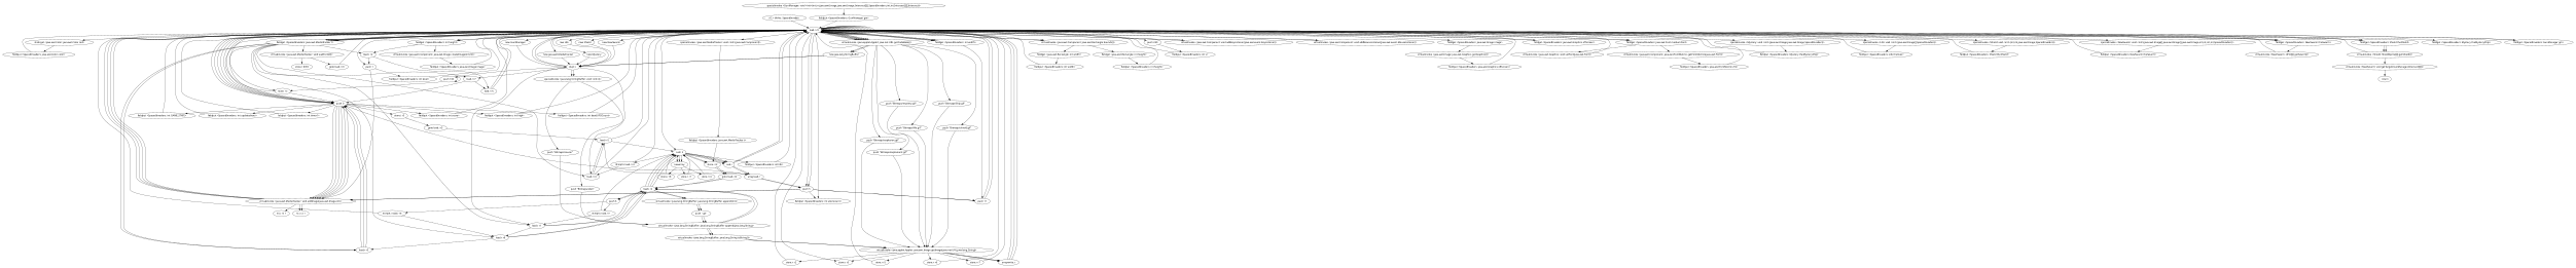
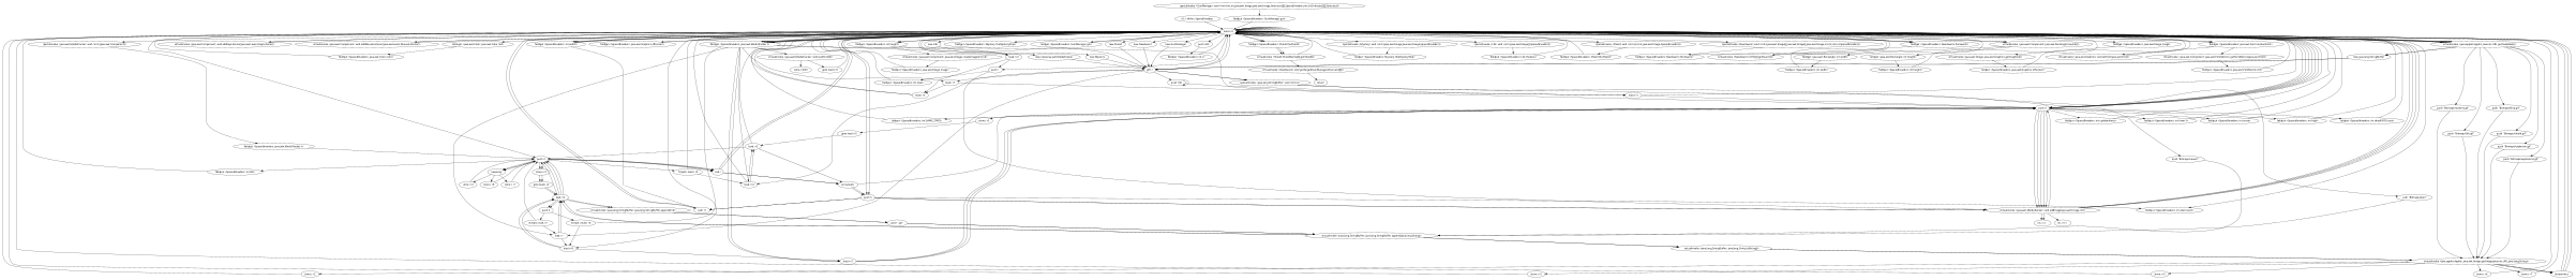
  digraph {
    fontname="Noto Sans"
    node [fontname="Noto Sans"]
    edge [fontname="Noto Sans"]
    "r0 := @this: SpacedInvaders"
    "load.r r0"
    "staticget <java.awt.Color: java.awt.Color red>"
    "push 0"
    "push 5"
    "push 1"
    "virtualinvoke <java.awt.Component: java.awt.Rectangle bounds()>"
    "push 240"
    "push 3"
    "virtualinvoke <java.awt.Component: void addKeyListener(java.awt.event.KeyListener)>"
    "virtualinvoke <java.awt.Component: void addMouseListener(java.awt.event.MouseListener)>"
    "fieldget <SpacedInvaders: int width>"
    "fieldget <SpacedInvaders: int height>"
    "fieldget <SpacedInvaders: java.awt.Image image>"
    "fieldget <SpacedInvaders: java.awt.Graphics offscreen>"
    "fieldget <SpacedInvaders: java.awt.Font mediumFont>"
-   "new java.awt.MediaTracker"
+   "new java.awt.MediaTracker" [label="new newarray.awt.MediaTracker"]
    "specialinvoke <java.awt.MediaTracker: void <init>(java.awt.Component)>"
    "virtualinvoke <java.applet.Applet: java.net.URL getCodeBase()>"
    "fieldget <SpacedInvaders: java.awt.MediaTracker t>"
    "new Mystery"
    "specialinvoke <Mystery: void <init>(java.awt.Image,java.awt.Image,SpacedInvaders)>"
    "new Life"
    "specialinvoke <Life: void <init>(java.awt.Image[],SpacedInvaders)>"
    "new Shield"
    "specialinvoke <Shield: void <init>(int,int,java.awt.Image,SpacedInvaders)>"
    "new NewSwarm"
    "specialinvoke <NewSwarm: void <init>(java.awt.Image[],java.awt.Image[],java.awt.Image,int,int,int,int,SpacedInvaders)>"
    "new GunManager"
    "fieldget <SpacedInvaders: NewSwarm theSwarm>"
    "fieldget <SpacedInvaders: Shield theShield>"
    "fieldget <SpacedInvaders: Mystery theMysteryShip>"
    "fieldget <SpacedInvaders: GunManager gm>"
    "fieldput <SpacedInvaders: int aliencount>"
    "fieldput <SpacedInvaders: java.awt.Color color>"
    "fieldput <SpacedInvaders: int GAME_STATE>"
    "fieldput <SpacedInvaders: int updatealiens>"
    "fieldput <SpacedInvaders: int timer1>"
    "fieldput <SpacedInvaders: int score>"
    "fieldput <SpacedInvaders: int high>"
    "fieldput <SpacedInvaders: int deadUFOCount>"
    "virtualinvoke <java.awt.MediaTracker: void addImage(java.awt.Image,int)>"
    "store.i r5"
    "push 11"
    "fieldput <SpacedInvaders: int level>"
    "fieldget <java.awt.Rectangle: int width>"
    "fieldget <java.awt.Rectangle: int height>"
    "fieldput <SpacedInvaders: int v>"
    "fieldput <SpacedInvaders: int life>"
    newarray
    "store.i r2"
    "ifcmplt.i load.r r4"
    "sub.i"
    "virtualinvoke <java.awt.Component: java.awt.Image createImage(int,int)>"
    "load.r r2"
    "virtualinvoke <java.awt.Image: java.awt.Graphics getGraphics()>"
    "virtualinvoke <java.awt.Graphics: void setFont(java.awt.Font)>"
    "virtualinvoke <java.awt.Component: java.awt.FontMetrics getFontMetrics(java.awt.Font)>"
-   "dup1.r"
+   "dup1.r" [label="gif1.r"]
    "fieldput <SpacedInvaders: java.awt.MediaTracker t>"
    "push \"Bitmaps/Ship.gif\""
    "push \"Bitmaps/shield.gif\""
    "push \"Bitmaps/explosion.gif\""
    "push \"Bitmaps/explosion2.gif\""
    "push \"Bitmaps/mystery.gif\""
    "push \"Bitmaps/life.gif\""
    "new java.lang.StringBuffer"
    "load.r r7"
    "load.r r4"
    "load.r r1"
    "load.r r8"
    "load.r r3"
    "load.r r5"
    "virtualinvoke <java.awt.MediaTracker: void waitForAll()>"
    "fieldput <SpacedInvaders: Mystery theMysteryShip>"
    "fieldput <SpacedInvaders: Life thelives>"
    "fieldput <SpacedInvaders: Shield theShield>"
    "fieldput <SpacedInvaders: NewSwarm theSwarm>"
    "virtualinvoke <NewSwarm: UFO[][] getSwarm()>"
    "virtualinvoke <Shield: ShieldSprite[][] getShield()>"
    "inc.i r5 1"
    "inc.i r2 1"
    "goto load.i r5"
    "fieldput <SpacedInvaders: int width>"
    "fieldput <SpacedInvaders: int height>"
    "store.r r1"
    "store.r r4"
    "store.r r8"
    "goto load.i r2"
    "arrayread.r"
    "fieldput <SpacedInvaders: java.awt.Image image>"
    "load.r r6"
    "fieldput <SpacedInvaders: java.awt.Graphics offscreen>"
    "fieldput <SpacedInvaders: java.awt.FontMetrics fm>"
    "push 100"
    "specialinvoke <java.lang.StringBuffer: void <init>()>"
    "load.i r5"
    "load.i r2"
    "push \"Bitmaps/saucer\""
    "push \"Bitmaps/alien\""
    "push 6"
    "virtualinvoke <java.lang.StringBuffer: java.lang.StringBuffer append(int)>"
    "ifcmplt.i load.r r1"
    "ifcmplt.i load.r r8"
    "push \".gif\""
    "virtualinvoke <java.applet.Applet: java.awt.Image getImage(java.net.URL,java.lang.String)>"
    "store.r r2"
    "store.r r3"
    "store.r r5"
    "store.r r6"
    "store.r r7"
    "arraywrite.r"
    "goto load.r r0"
    "store.r $r69"
    "virtualinvoke <NewSwarm: void getTarget(GunManager,Intersect[][])>"
    return
    "specialinvoke <GunManager: void <init>(int,int,java.awt.Image,java.awt.Image,Intersect[][],SpacedInvaders,int,int,Intersect[][],Intersect)>"
    "fieldput <SpacedInvaders: GunManager gm>"
    "virtualinvoke <java.lang.StringBuffer: java.lang.StringBuffer append(java.lang.String)>"
    "virtualinvoke <java.lang.StringBuffer: java.lang.String toString()>"
    "r0 := @this: SpacedInvaders" -> "load.r r0"
    "load.r r0" -> "load.r r0"
    "load.r r0" -> "load.r r0"
    "load.r r0" -> "load.r r0"
    "load.r r0" -> "load.r r0"
    "load.r r0" -> "load.r r0"
    "load.r r0" -> "load.r r0"
    "load.r r0" -> "load.r r0"
    "load.r r0" -> "load.r r0"
    "load.r r0" -> "load.r r0"
    "load.r r0" -> "load.r r0"
    "load.r r0" -> "load.r r0"
    "load.r r0" -> "load.r r0"
    "load.r r0" -> "load.r r0"
    "load.r r0" -> "load.r r0"
    "load.r r0" -> "load.r r0"
    "load.r r0" -> "load.r r0"
    "load.r r0" -> "load.r r0"
    "load.r r0" -> "staticget <java.awt.Color: java.awt.Color red>"
    "load.r r0" -> "push 0"
    "load.r r0" -> "push 0"
    "load.r r0" -> "push 0"
    "load.r r0" -> "push 0"
    "load.r r0" -> "push 0"
    "load.r r0" -> "push 0"
    "load.r r0" -> "push 5"
    "load.r r0" -> "push 5"
    "load.r r0" -> "push 1"
    "load.r r0" -> "virtualinvoke <java.awt.Component: java.awt.Rectangle bounds()>"
    "load.r r0" -> "virtualinvoke <java.awt.Component: java.awt.Rectangle bounds()>"
    "load.r r0" -> "push 240"
    "load.r r0" -> "push 3"
    "load.r r0" -> "virtualinvoke <java.awt.Component: void addKeyListener(java.awt.event.KeyListener)>"
    "load.r r0" -> "virtualinvoke <java.awt.Component: void addMouseListener(java.awt.event.MouseListener)>"
    "load.r r0" -> "fieldget <SpacedInvaders: int width>"
    "load.r r0" -> "fieldget <SpacedInvaders: int width>"
    "load.r r0" -> "fieldget <SpacedInvaders: int width>"
    "load.r r0" -> "fieldget <SpacedInvaders: int height>"
    "load.r r0" -> "fieldget <SpacedInvaders: int height>"
    "load.r r0" -> "fieldget <SpacedInvaders: java.awt.Image image>"
    "load.r r0" -> "fieldget <SpacedInvaders: java.awt.Graphics offscreen>"
    "load.r r0" -> "fieldget <SpacedInvaders: java.awt.Font mediumFont>"
    "load.r r0" -> "fieldget <SpacedInvaders: java.awt.Font mediumFont>"
    "load.r r0" -> "new java.awt.MediaTracker"
    "load.r r0" -> "specialinvoke <java.awt.MediaTracker: void <init>(java.awt.Component)>"
    "load.r r0" -> "virtualinvoke <java.applet.Applet: java.net.URL getCodeBase()>"
    "load.r r0" -> "virtualinvoke <java.applet.Applet: java.net.URL getCodeBase()>"
    "load.r r0" -> "virtualinvoke <java.applet.Applet: java.net.URL getCodeBase()>"
    "load.r r0" -> "virtualinvoke <java.applet.Applet: java.net.URL getCodeBase()>"
    "load.r r0" -> "virtualinvoke <java.applet.Applet: java.net.URL getCodeBase()>"
    "load.r r0" -> "virtualinvoke <java.applet.Applet: java.net.URL getCodeBase()>"
    "load.r r0" -> "virtualinvoke <java.applet.Applet: java.net.URL getCodeBase()>"
    "load.r r0" -> "virtualinvoke <java.applet.Applet: java.net.URL getCodeBase()>"
    "load.r r0" -> "fieldget <SpacedInvaders: java.awt.MediaTracker t>"
    "load.r r0" -> "fieldget <SpacedInvaders: java.awt.MediaTracker t>"
    "load.r r0" -> "fieldget <SpacedInvaders: java.awt.MediaTracker t>"
    "load.r r0" -> "fieldget <SpacedInvaders: java.awt.MediaTracker t>"
    "load.r r0" -> "fieldget <SpacedInvaders: java.awt.MediaTracker t>"
    "load.r r0" -> "fieldget <SpacedInvaders: java.awt.MediaTracker t>"
    "load.r r0" -> "fieldget <SpacedInvaders: java.awt.MediaTracker t>"
    "load.r r0" -> "fieldget <SpacedInvaders: java.awt.MediaTracker t>"
    "load.r r0" -> "fieldget <SpacedInvaders: java.awt.MediaTracker t>"
    "load.r r0" -> "new Mystery"
    "load.r r0" -> "specialinvoke <Mystery: void <init>(java.awt.Image,java.awt.Image,SpacedInvaders)>"
    "load.r r0" -> "new Life"
    "load.r r0" -> "specialinvoke <Life: void <init>(java.awt.Image[],SpacedInvaders)>"
    "load.r r0" -> "new Shield"
    "load.r r0" -> "specialinvoke <Shield: void <init>(int,int,java.awt.Image,SpacedInvaders)>"
    "load.r r0" -> "new NewSwarm"
    "load.r r0" -> "specialinvoke <NewSwarm: void <init>(java.awt.Image[],java.awt.Image[],java.awt.Image,int,int,int,int,SpacedInvaders)>"
    "load.r r0" -> "new GunManager"
    "load.r r0" -> "fieldget <SpacedInvaders: NewSwarm theSwarm>"
    "load.r r0" -> "fieldget <SpacedInvaders: NewSwarm theSwarm>"
    "load.r r0" -> "fieldget <SpacedInvaders: Shield theShield>"
    "load.r r0" -> "fieldget <SpacedInvaders: Shield theShield>"
    "load.r r0" -> "fieldget <SpacedInvaders: Mystery theMysteryShip>"
    "load.r r0" -> "fieldget <SpacedInvaders: GunManager gm>"
    "load.r r0" -> "fieldput <SpacedInvaders: int aliencount>"
    "staticget <java.awt.Color: java.awt.Color red>" -> "fieldput <SpacedInvaders: java.awt.Color color>"
    "push 0" -> "load.r r0"
    "push 0" -> "fieldput <SpacedInvaders: int GAME_STATE>"
    "push 0" -> "fieldput <SpacedInvaders: int updatealiens>"
    "push 0" -> "fieldput <SpacedInvaders: int timer1>"
    "push 0" -> "fieldput <SpacedInvaders: int score>"
    "push 0" -> "fieldput <SpacedInvaders: int high>"
    "push 0" -> "fieldput <SpacedInvaders: int deadUFOCount>"
    "push 0" -> "virtualinvoke <java.awt.MediaTracker: void addImage(java.awt.Image,int)>"
    "push 0" -> "virtualinvoke <java.awt.MediaTracker: void addImage(java.awt.Image,int)>"
    "push 0" -> "virtualinvoke <java.awt.MediaTracker: void addImage(java.awt.Image,int)>"
    "push 0" -> "virtualinvoke <java.awt.MediaTracker: void addImage(java.awt.Image,int)>"
    "push 0" -> "virtualinvoke <java.awt.MediaTracker: void addImage(java.awt.Image,int)>"
    "push 0" -> "store.i r5"
    "push 5" -> "fieldput <SpacedInvaders: int aliencount>"
    "push 5" -> "virtualinvoke <java.awt.MediaTracker: void addImage(java.awt.Image,int)>"
    "push 5" -> "virtualinvoke <java.awt.MediaTracker: void addImage(java.awt.Image,int)>"
    "push 5" -> "push 11"
    "push 5" -> "push 11"
    "push 1" -> "virtualinvoke <java.awt.MediaTracker: void addImage(java.awt.Image,int)>"
    "push 1" -> "fieldput <SpacedInvaders: int level>"
    "virtualinvoke <java.awt.Component: java.awt.Rectangle bounds()>" -> "fieldget <java.awt.Rectangle: int width>"
    "virtualinvoke <java.awt.Component: java.awt.Rectangle bounds()>" -> "fieldget <java.awt.Rectangle: int height>"
    "push 240" -> "fieldput <SpacedInvaders: int v>"
    "push 3" -> "fieldput <SpacedInvaders: int life>"
    "push 3" -> newarray
    "push 3" -> newarray
    "push 3" -> newarray
    "push 3" -> "store.i r2"
    "push 3" -> "store.i r2"
    "push 3" -> "ifcmplt.i load.r r4"
    "push 3" -> "sub.i"
    "push 3" -> "sub.i"
    "push 3" -> "sub.i"
    "push 3" -> "sub.i"
    "virtualinvoke <java.awt.Component: void addKeyListener(java.awt.event.KeyListener)>" -> "load.r r0"
    "virtualinvoke <java.awt.Component: void addMouseListener(java.awt.event.MouseListener)>" -> "load.r r0"
    "fieldget <SpacedInvaders: int width>" -> "load.r r0"
    "fieldget <SpacedInvaders: int width>" -> "load.r r0"
    "fieldget <SpacedInvaders: int width>" -> "push 11"
    "fieldget <SpacedInvaders: int height>" -> "virtualinvoke <java.awt.Component: java.awt.Image createImage(int,int)>"
    "fieldget <SpacedInvaders: int height>" -> "load.r r2"
    "fieldget <SpacedInvaders: java.awt.Image image>" -> "virtualinvoke <java.awt.Image: java.awt.Graphics getGraphics()>"
    "fieldget <SpacedInvaders: java.awt.Graphics offscreen>" -> "load.r r0"
    "fieldget <SpacedInvaders: java.awt.Font mediumFont>" -> "virtualinvoke <java.awt.Graphics: void setFont(java.awt.Font)>"
    "fieldget <SpacedInvaders: java.awt.Font mediumFont>" -> "virtualinvoke <java.awt.Component: java.awt.FontMetrics getFontMetrics(java.awt.Font)>"
    "new java.awt.MediaTracker" -> "dup1.r"
    "specialinvoke <java.awt.MediaTracker: void <init>(java.awt.Component)>" -> "fieldput <SpacedInvaders: java.awt.MediaTracker t>"
    "virtualinvoke <java.applet.Applet: java.net.URL getCodeBase()>" -> "push \"Bitmaps/Ship.gif\""
    "virtualinvoke <java.applet.Applet: java.net.URL getCodeBase()>" -> "push \"Bitmaps/shield.gif\""
    "virtualinvoke <java.applet.Applet: java.net.URL getCodeBase()>" -> "push \"Bitmaps/explosion.gif\""
    "virtualinvoke <java.applet.Applet: java.net.URL getCodeBase()>" -> "push \"Bitmaps/explosion2.gif\""
    "virtualinvoke <java.applet.Applet: java.net.URL getCodeBase()>" -> "push \"Bitmaps/mystery.gif\""
    "virtualinvoke <java.applet.Applet: java.net.URL getCodeBase()>" -> "push \"Bitmaps/life.gif\""
    "virtualinvoke <java.applet.Applet: java.net.URL getCodeBase()>" -> "new java.lang.StringBuffer"
    "virtualinvoke <java.applet.Applet: java.net.URL getCodeBase()>" -> "new java.lang.StringBuffer"
    "fieldget <SpacedInvaders: java.awt.MediaTracker t>" -> "load.r r2"
    "fieldget <SpacedInvaders: java.awt.MediaTracker t>" -> "load.r r7"
    "fieldget <SpacedInvaders: java.awt.MediaTracker t>" -> "load.r r4"
    "fieldget <SpacedInvaders: java.awt.MediaTracker t>" -> "load.r r1"
    "fieldget <SpacedInvaders: java.awt.MediaTracker t>" -> "load.r r8"
    "fieldget <SpacedInvaders: java.awt.MediaTracker t>" -> "load.r r3"
    "fieldget <SpacedInvaders: java.awt.MediaTracker t>" -> "load.r r5"
    "fieldget <SpacedInvaders: java.awt.MediaTracker t>" -> "load.r r5"
    "fieldget <SpacedInvaders: java.awt.MediaTracker t>" -> "virtualinvoke <java.awt.MediaTracker: void waitForAll()>"
    "new Mystery" -> "dup1.r"
    "specialinvoke <Mystery: void <init>(java.awt.Image,java.awt.Image,SpacedInvaders)>" -> "fieldput <SpacedInvaders: Mystery theMysteryShip>"
    "new Life" -> "dup1.r"
    "specialinvoke <Life: void <init>(java.awt.Image[],SpacedInvaders)>" -> "fieldput <SpacedInvaders: Life thelives>"
    "new Shield" -> "dup1.r"
    "specialinvoke <Shield: void <init>(int,int,java.awt.Image,SpacedInvaders)>" -> "fieldput <SpacedInvaders: Shield theShield>"
    "new NewSwarm" -> "dup1.r"
    "specialinvoke <NewSwarm: void <init>(java.awt.Image[],java.awt.Image[],java.awt.Image,int,int,int,int,SpacedInvaders)>" -> "fieldput <SpacedInvaders: NewSwarm theSwarm>"
    "new GunManager" -> "dup1.r"
    "fieldget <SpacedInvaders: NewSwarm theSwarm>" -> "load.r r0"
    "fieldget <SpacedInvaders: NewSwarm theSwarm>" -> "virtualinvoke <NewSwarm: UFO[][] getSwarm()>"
    "fieldget <SpacedInvaders: Shield theShield>" -> "virtualinvoke <Shield: ShieldSprite[][] getShield()>"
    "fieldget <SpacedInvaders: Shield theShield>" -> "virtualinvoke <Shield: ShieldSprite[][] getShield()>"
    "fieldget <SpacedInvaders: GunManager gm>" -> "load.r r0"
    "fieldput <SpacedInvaders: java.awt.Color color>" -> "load.r r0"
    "fieldput <SpacedInvaders: int GAME_STATE>" -> "load.r r0"
    "fieldput <SpacedInvaders: int updatealiens>" -> "load.r r0"
    "fieldput <SpacedInvaders: int timer1>" -> "load.r r0"
    "fieldput <SpacedInvaders: int score>" -> "load.r r0"
    "fieldput <SpacedInvaders: int high>" -> "load.r r0"
    "fieldput <SpacedInvaders: int deadUFOCount>" -> "load.r r0"
    "virtualinvoke <java.awt.MediaTracker: void addImage(java.awt.Image,int)>" -> "load.r r0"
    "virtualinvoke <java.awt.MediaTracker: void addImage(java.awt.Image,int)>" -> "load.r r0"
    "virtualinvoke <java.awt.MediaTracker: void addImage(java.awt.Image,int)>" -> "load.r r0"
    "virtualinvoke <java.awt.MediaTracker: void addImage(java.awt.Image,int)>" -> "load.r r0"
    "virtualinvoke <java.awt.MediaTracker: void addImage(java.awt.Image,int)>" -> "push 0"
    "virtualinvoke <java.awt.MediaTracker: void addImage(java.awt.Image,int)>" -> "inc.i r5 1"
    "virtualinvoke <java.awt.MediaTracker: void addImage(java.awt.Image,int)>" -> "inc.i r2 1"
    "virtualinvoke <java.awt.MediaTracker: void addImage(java.awt.Image,int)>" -> "inc.i r2 1"
    "store.i r5" -> "goto load.i r5"
    "push 11" -> "load.r r0"
    "push 11" -> "load.r r0"
    "fieldput <SpacedInvaders: int level>" -> "load.r r0"
    "fieldget <java.awt.Rectangle: int width>" -> "fieldput <SpacedInvaders: int width>"
    "fieldget <java.awt.Rectangle: int height>" -> "fieldput <SpacedInvaders: int height>"
    "fieldput <SpacedInvaders: int v>" -> "load.r r0"
    "fieldput <SpacedInvaders: int life>" -> "load.r r0"
    newarray -> "store.r r1"
    newarray -> "store.r r4"
    newarray -> "store.r r8"
    "store.i r2" -> "goto load.i r2"
    "store.i r2" -> "goto load.i r2"
    "ifcmplt.i load.r r4" -> "load.r r0"
    "ifcmplt.i load.r r4" -> "load.r r4"
    "sub.i" -> "load.r r0"
    "sub.i" -> "load.r r0"
    "sub.i" -> "arrayread.r"
    "sub.i" -> "arrayread.r"
    "virtualinvoke <java.awt.Component: java.awt.Image createImage(int,int)>" -> "fieldput <SpacedInvaders: java.awt.Image image>"
    "load.r r2" -> "push 1"
    "load.r r2" -> "load.r r6"
    "virtualinvoke <java.awt.Image: java.awt.Graphics getGraphics()>" -> "fieldput <SpacedInvaders: java.awt.Graphics offscreen>"
    "virtualinvoke <java.awt.Graphics: void setFont(java.awt.Font)>" -> "load.r r0"
    "virtualinvoke <java.awt.Component: java.awt.FontMetrics getFontMetrics(java.awt.Font)>" -> "fieldput <SpacedInvaders: java.awt.FontMetrics fm>"
    "dup1.r" -> "load.r r0"
    "dup1.r" -> "load.r r0"
    "dup1.r" -> "load.r r7"
    "dup1.r" -> "load.r r4"
    "dup1.r" -> "load.r r1"
    "dup1.r" -> "push 100"
    "dup1.r" -> "specialinvoke <java.lang.StringBuffer: void <init>()>"
    "dup1.r" -> "specialinvoke <java.lang.StringBuffer: void <init>()>"
-   "fieldput <SpacedInvaders: java.awt.MediaTracker t>" -> "store.i r2"
+   "fieldput <SpacedInvaders: java.awt.MediaTracker t>" -> "push 3"
    "push \"Bitmaps/Ship.gif\"" -> "virtualinvoke <java.applet.Applet: java.awt.Image getImage(java.net.URL,java.lang.String)>"
    "push \"Bitmaps/shield.gif\"" -> "virtualinvoke <java.applet.Applet: java.awt.Image getImage(java.net.URL,java.lang.String)>"
    "push \"Bitmaps/explosion.gif\"" -> "virtualinvoke <java.applet.Applet: java.awt.Image getImage(java.net.URL,java.lang.String)>"
    "push \"Bitmaps/explosion2.gif\"" -> "virtualinvoke <java.applet.Applet: java.awt.Image getImage(java.net.URL,java.lang.String)>"
    "push \"Bitmaps/mystery.gif\"" -> "virtualinvoke <java.applet.Applet: java.awt.Image getImage(java.net.URL,java.lang.String)>"
    "push \"Bitmaps/life.gif\"" -> "virtualinvoke <java.applet.Applet: java.awt.Image getImage(java.net.URL,java.lang.String)>"
    "new java.lang.StringBuffer" -> "dup1.r"
    "new java.lang.StringBuffer" -> "dup1.r"
    "load.r r7" -> "push 0"
    "load.r r7" -> "load.r r6"
    "load.r r4" -> "load.r r0"
    "load.r r4" -> "load.i r5"
    "load.r r4" -> "load.i r5"
    "load.r r1" -> "load.r r8"
    "load.r r1" -> "load.i r2"
    "load.r r1" -> "load.i r2"
    "load.r r8" -> "load.r r5"
    "load.r r8" -> "load.i r2"
    "load.r r8" -> "load.i r2"
    "load.r r3" -> "load.r r0"
    "load.r r3" -> "push 0"
    "load.r r5" -> "push 0"
    "load.r r5" -> "push 0"
    "load.r r5" -> "push 0"
    "virtualinvoke <java.awt.MediaTracker: void waitForAll()>" -> "goto load.r r0"
    "virtualinvoke <java.awt.MediaTracker: void waitForAll()>" -> "store.r $r69"
    "fieldput <SpacedInvaders: Mystery theMysteryShip>" -> "load.r r0"
    "fieldput <SpacedInvaders: Life thelives>" -> "load.r r0"
    "fieldput <SpacedInvaders: Shield theShield>" -> "load.r r0"
    "fieldput <SpacedInvaders: NewSwarm theSwarm>" -> "load.r r0"
    "virtualinvoke <NewSwarm: UFO[][] getSwarm()>" -> "load.r r0"
    "virtualinvoke <Shield: ShieldSprite[][] getShield()>" -> "load.r r0"
    "virtualinvoke <Shield: ShieldSprite[][] getShield()>" -> "virtualinvoke <NewSwarm: void getTarget(GunManager,Intersect[][])>"
    "goto load.i r5" -> "load.i r5"
    "fieldput <SpacedInvaders: int width>" -> "load.r r0"
    "fieldput <SpacedInvaders: int height>" -> "load.r r0"
    "store.r r1" -> "push 3"
    "store.r r4" -> "push 3"
    "store.r r8" -> "push 3"
    "goto load.i r2" -> "load.i r2"
    "goto load.i r2" -> "load.i r2"
    "arrayread.r" -> "push 0"
    "arrayread.r" -> "push 5"
    "arrayread.r" -> "push 5"
    "fieldput <SpacedInvaders: java.awt.Image image>" -> "load.r r0"
    "load.r r6" -> "load.r r0"
    "load.r r6" -> "load.r r0"
    "fieldput <SpacedInvaders: java.awt.Graphics offscreen>" -> "load.r r0"
    "fieldput <SpacedInvaders: java.awt.FontMetrics fm>" -> "load.r r0"
    "push 100" -> "load.r r3"
    "push 100" -> "push 100"
    "specialinvoke <java.lang.StringBuffer: void <init>()>" -> "push \"Bitmaps/saucer\""
    "specialinvoke <java.lang.StringBuffer: void <init>()>" -> "push \"Bitmaps/alien\""
    "load.i r5" -> "load.r r0"
    "load.i r5" -> "push 3"
    "load.i r5" -> "arrayread.r"
    "load.i r2" -> "push 3"
    "load.i r2" -> "push 3"
    "load.i r2" -> "push 3"
    "load.i r2" -> "push 3"
    "load.i r2" -> "push 6"
    "load.i r2" -> "push 6"
    "load.i r2" -> "virtualinvoke <java.lang.StringBuffer: java.lang.StringBuffer append(int)>"
    "load.i r2" -> "virtualinvoke <java.lang.StringBuffer: java.lang.StringBuffer append(int)>"
    "push \"Bitmaps/saucer\"" -> "virtualinvoke <java.lang.StringBuffer: java.lang.StringBuffer append(java.lang.String)>"
    "push \"Bitmaps/alien\"" -> "virtualinvoke <java.lang.StringBuffer: java.lang.StringBuffer append(java.lang.String)>"
    "push 6" -> "ifcmplt.i load.r r1"
    "push 6" -> "ifcmplt.i load.r r8"
    "virtualinvoke <java.lang.StringBuffer: java.lang.StringBuffer append(int)>" -> "push \".gif\""
    "virtualinvoke <java.lang.StringBuffer: java.lang.StringBuffer append(int)>" -> "push \".gif\""
    "ifcmplt.i load.r r1" -> "push 3"
    "ifcmplt.i load.r r1" -> "load.r r1"
    "ifcmplt.i load.r r8" -> "load.r r0"
    "ifcmplt.i load.r r8" -> "load.r r8"
    "push \".gif\"" -> "virtualinvoke <java.lang.StringBuffer: java.lang.StringBuffer append(java.lang.String)>"
    "push \".gif\"" -> "virtualinvoke <java.lang.StringBuffer: java.lang.StringBuffer append(java.lang.String)>"
    "virtualinvoke <java.applet.Applet: java.awt.Image getImage(java.net.URL,java.lang.String)>" -> "store.r r2"
    "virtualinvoke <java.applet.Applet: java.awt.Image getImage(java.net.URL,java.lang.String)>" -> "store.r r3"
    "virtualinvoke <java.applet.Applet: java.awt.Image getImage(java.net.URL,java.lang.String)>" -> "store.r r5"
    "virtualinvoke <java.applet.Applet: java.awt.Image getImage(java.net.URL,java.lang.String)>" -> "store.r r6"
    "virtualinvoke <java.applet.Applet: java.awt.Image getImage(java.net.URL,java.lang.String)>" -> "store.r r7"
    "virtualinvoke <java.applet.Applet: java.awt.Image getImage(java.net.URL,java.lang.String)>" -> "arraywrite.r"
    "virtualinvoke <java.applet.Applet: java.awt.Image getImage(java.net.URL,java.lang.String)>" -> "arraywrite.r"
    "virtualinvoke <java.applet.Applet: java.awt.Image getImage(java.net.URL,java.lang.String)>" -> "arraywrite.r"
    "store.r r2" -> "load.r r0"
-   "load.r r0" -> "store.r r3"
+   "store.r r3" -> "load.r r0"
    "store.r r5" -> "load.r r0"
    "store.r r6" -> "load.r r0"
    "store.r r7" -> "load.r r0"
    "arraywrite.r" -> "load.r r0"
    "arraywrite.r" -> "load.r r0"
    "arraywrite.r" -> "load.r r0"
    "goto load.r r0" -> "load.r r0"
    "virtualinvoke <NewSwarm: void getTarget(GunManager,Intersect[][])>" -> return
    "specialinvoke <GunManager: void <init>(int,int,java.awt.Image,java.awt.Image,Intersect[][],SpacedInvaders,int,int,Intersect[][],Intersect)>" -> "fieldput <SpacedInvaders: GunManager gm>"
    "fieldput <SpacedInvaders: GunManager gm>" -> "load.r r0"
    "virtualinvoke <java.lang.StringBuffer: java.lang.StringBuffer append(java.lang.String)>" -> "load.i r2"
    "virtualinvoke <java.lang.StringBuffer: java.lang.StringBuffer append(java.lang.String)>" -> "load.i r2"
    "virtualinvoke <java.lang.StringBuffer: java.lang.StringBuffer append(java.lang.String)>" -> "virtualinvoke <java.lang.StringBuffer: java.lang.String toString()>"
    "virtualinvoke <java.lang.StringBuffer: java.lang.StringBuffer append(java.lang.String)>" -> "virtualinvoke <java.lang.StringBuffer: java.lang.String toString()>"
    "virtualinvoke <java.lang.StringBuffer: java.lang.String toString()>" -> "virtualinvoke <java.applet.Applet: java.awt.Image getImage(java.net.URL,java.lang.String)>"
    "virtualinvoke <java.lang.StringBuffer: java.lang.String toString()>" -> "virtualinvoke <java.applet.Applet: java.awt.Image getImage(java.net.URL,java.lang.String)>"
  }
